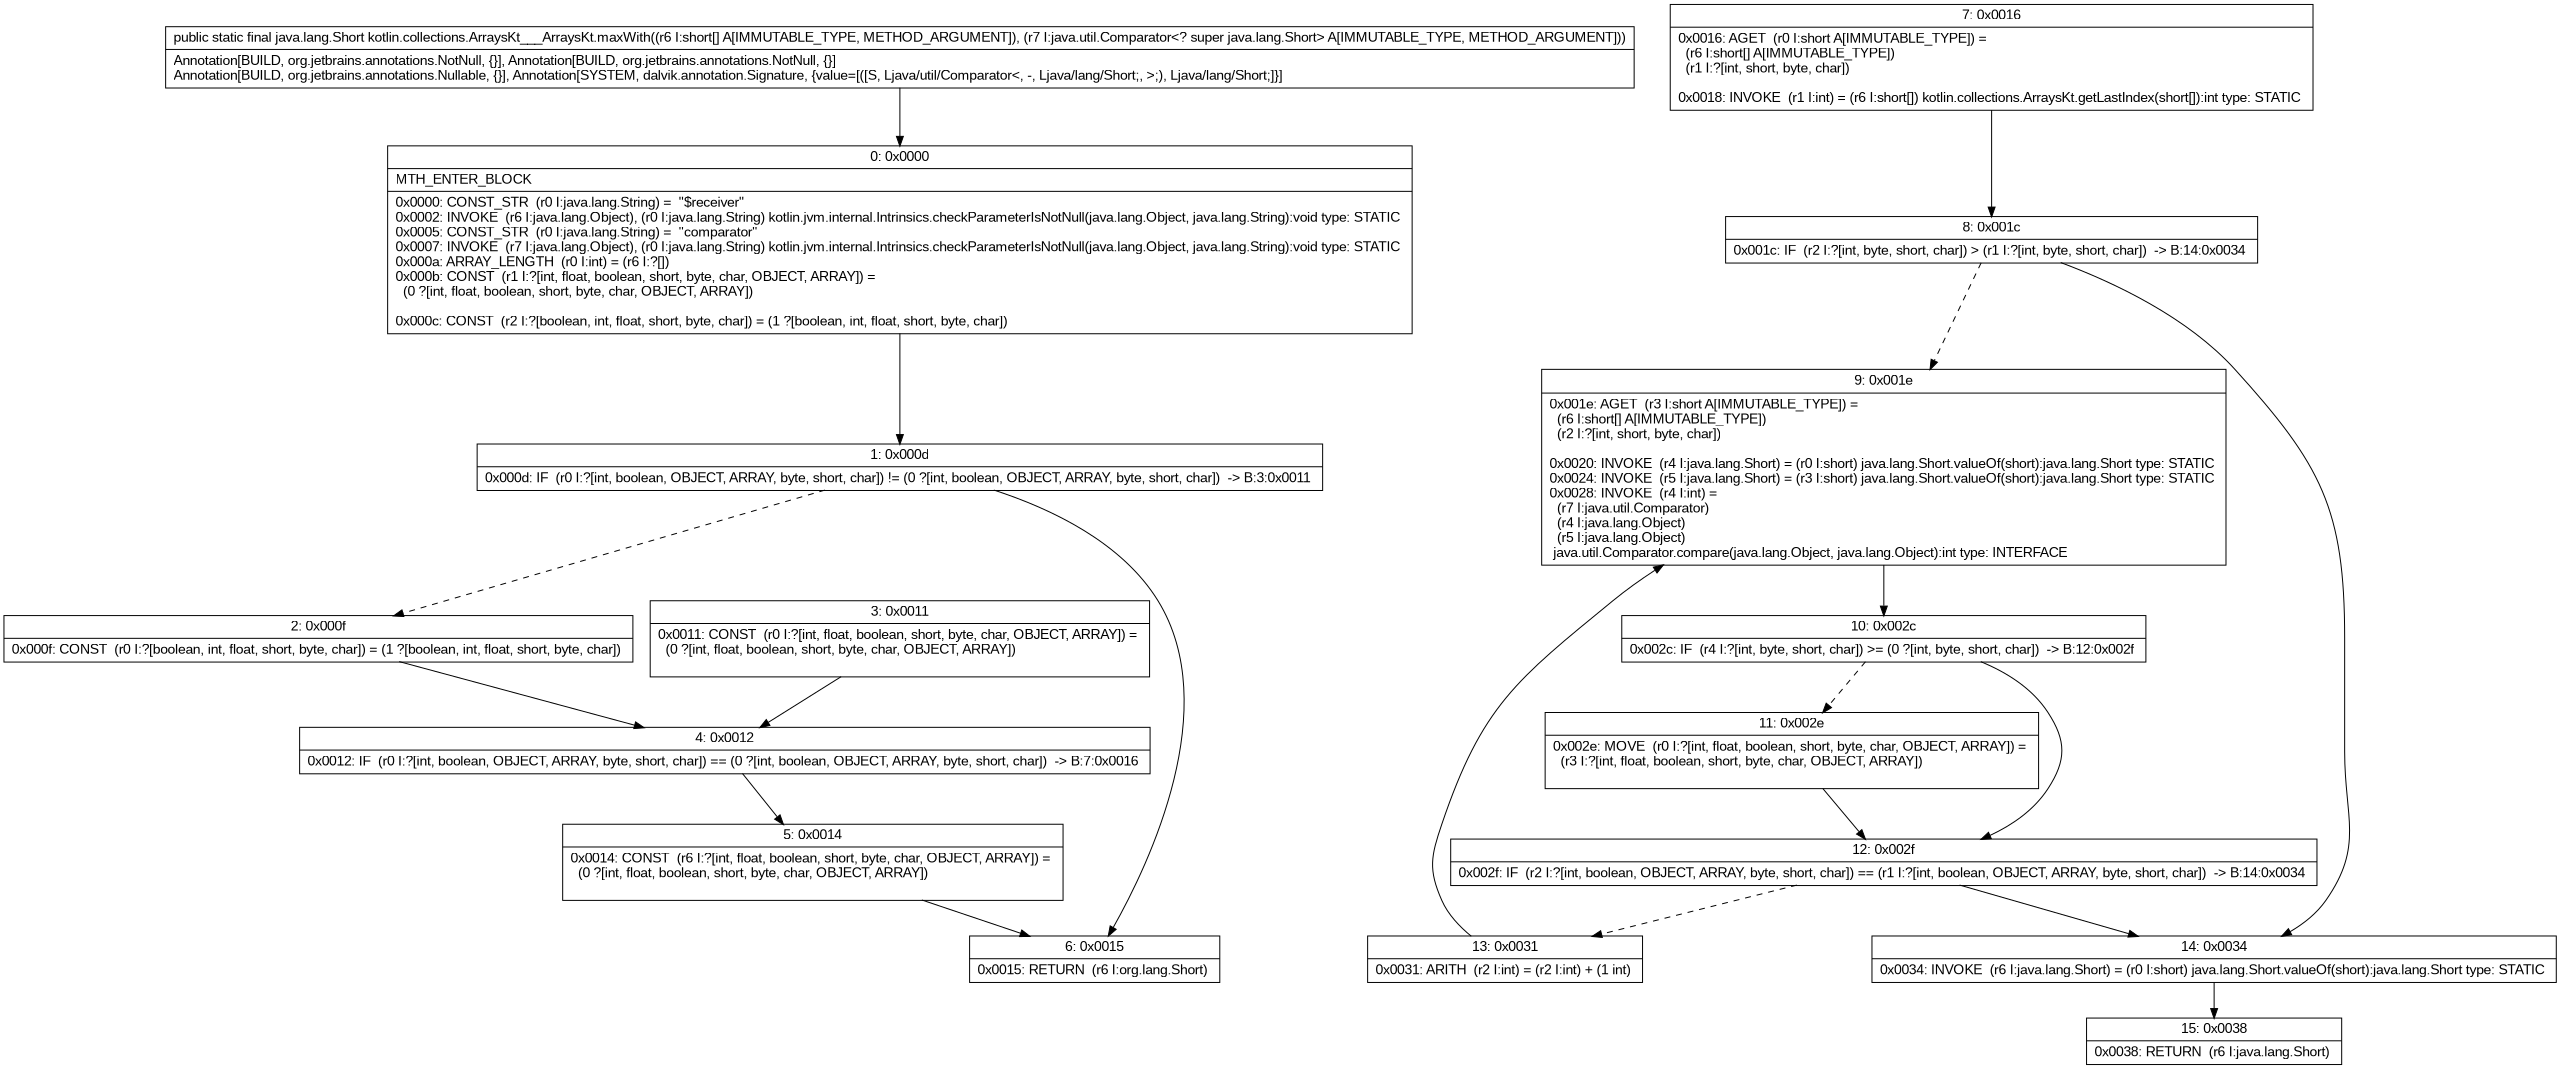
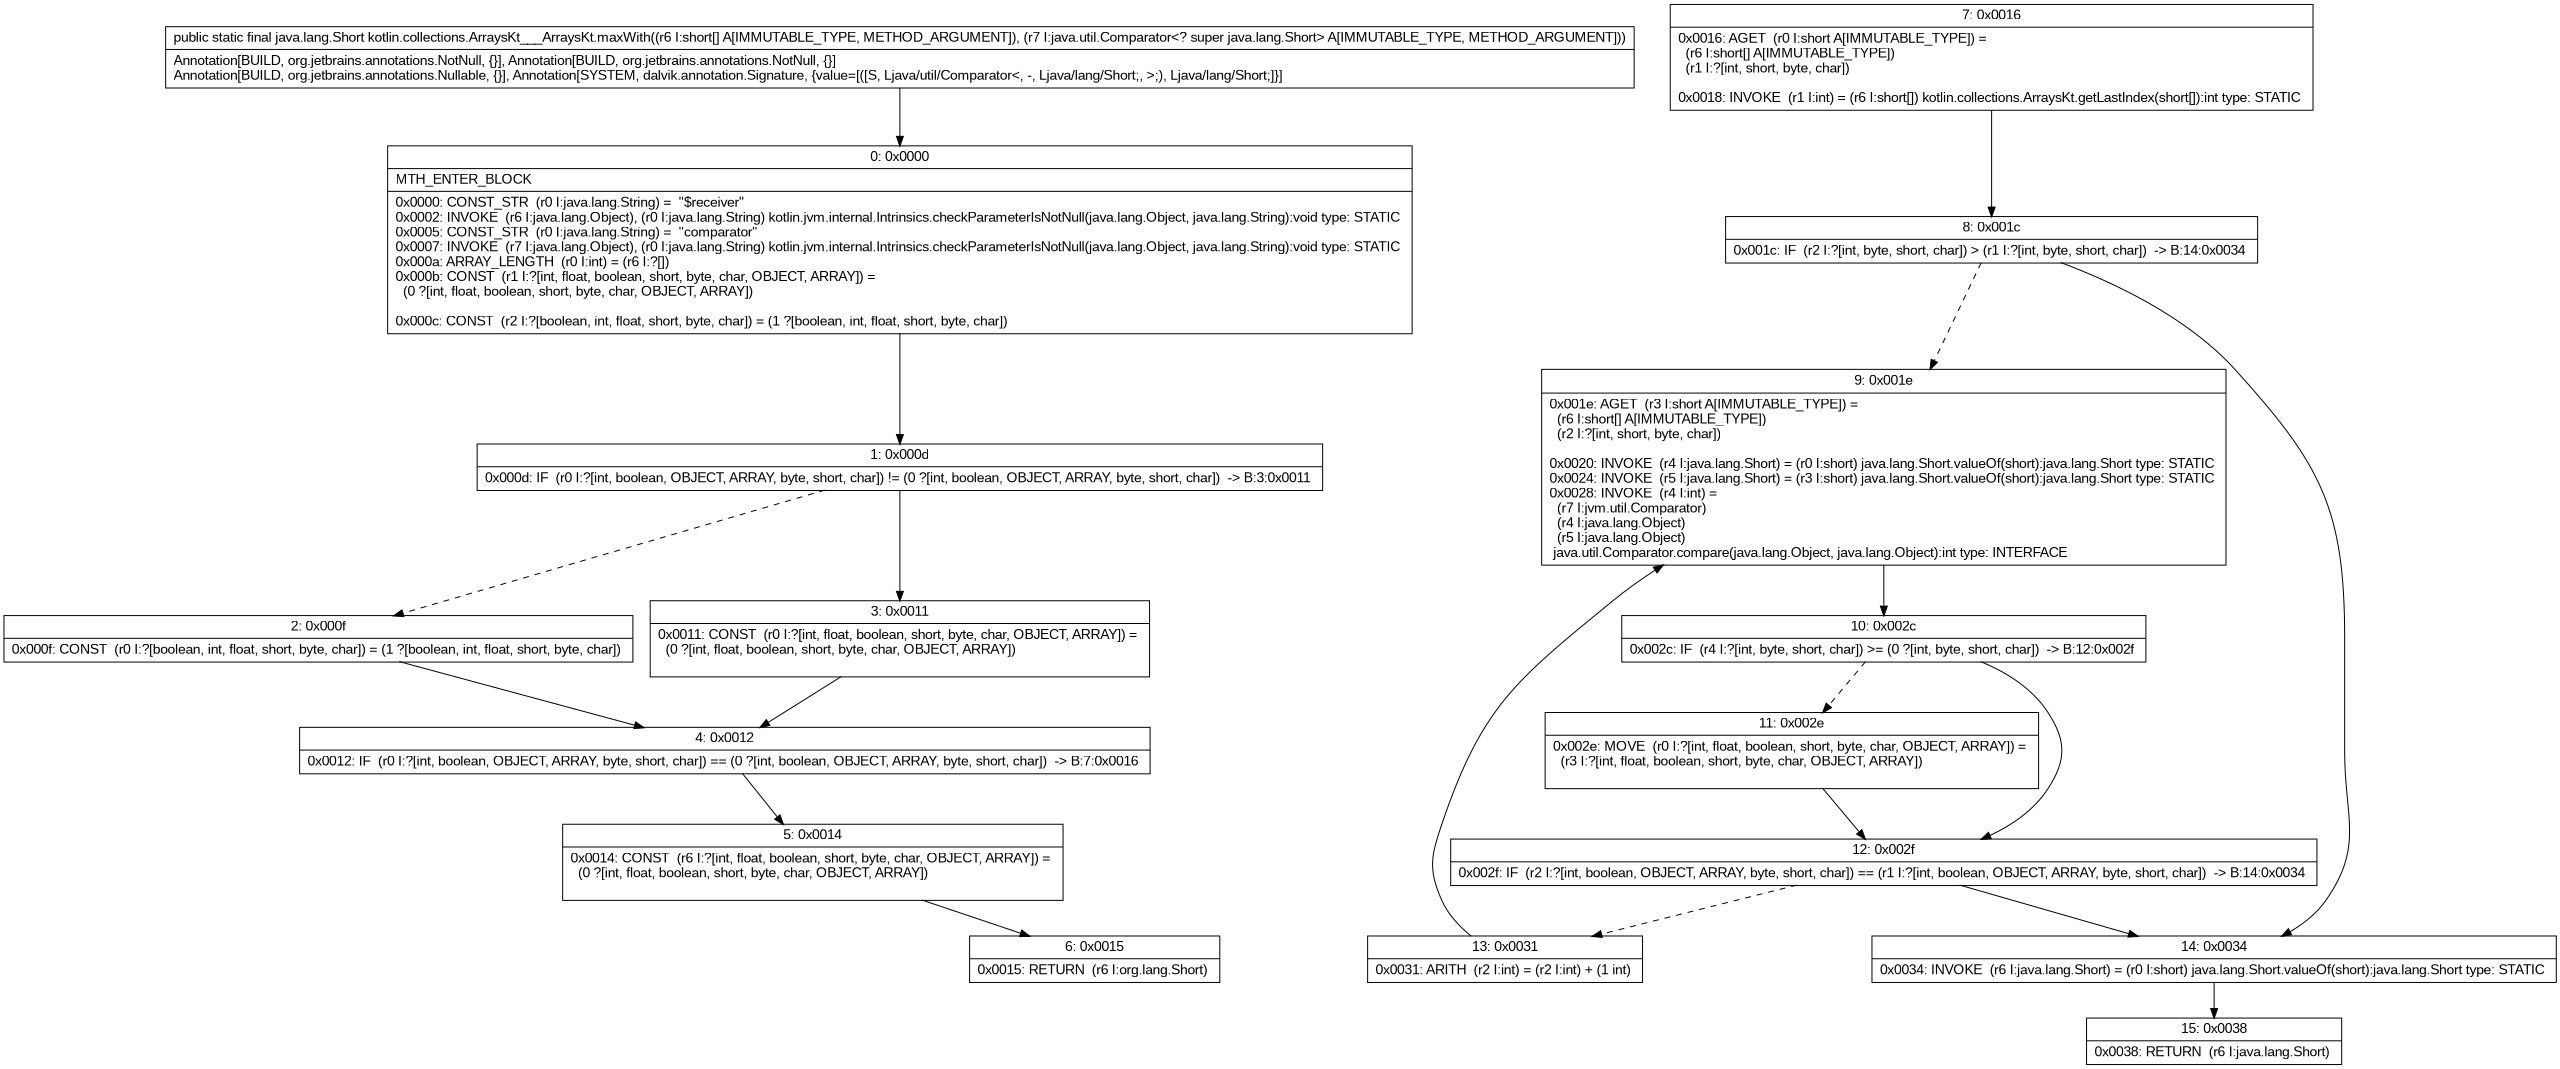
  digraph {
    fontname="Liberation Sans"
    node [fontname="Liberation Sans" shape=record]
    edge [fontname="Liberation Sans"]
    n1 [label="{0\:\ 0x0000|MTH_ENTER_BLOCK\l|0x0000: CONST_STR  (r0 I:java.lang.String) =  \"$receiver\" \l0x0002: INVOKE  (r6 I:java.lang.Object), (r0 I:java.lang.String) kotlin.jvm.internal.Intrinsics.checkParameterIsNotNull(java.lang.Object, java.lang.String):void type: STATIC \l0x0005: CONST_STR  (r0 I:java.lang.String) =  \"comparator\" \l0x0007: INVOKE  (r7 I:java.lang.Object), (r0 I:java.lang.String) kotlin.jvm.internal.Intrinsics.checkParameterIsNotNull(java.lang.Object, java.lang.String):void type: STATIC \l0x000a: ARRAY_LENGTH  (r0 I:int) = (r6 I:?[]) \l0x000b: CONST  (r1 I:?[int, float, boolean, short, byte, char, OBJECT, ARRAY]) = \l  (0 ?[int, float, boolean, short, byte, char, OBJECT, ARRAY])\l \l0x000c: CONST  (r2 I:?[boolean, int, float, short, byte, char]) = (1 ?[boolean, int, float, short, byte, char]) \l}"]
    n2 [label="{1\:\ 0x000d|0x000d: IF  (r0 I:?[int, boolean, OBJECT, ARRAY, byte, short, char]) != (0 ?[int, boolean, OBJECT, ARRAY, byte, short, char])  \-\> B:3:0x0011 \l}"]
    n3 [label="{2\:\ 0x000f|0x000f: CONST  (r0 I:?[boolean, int, float, short, byte, char]) = (1 ?[boolean, int, float, short, byte, char]) \l}"]
    n4 [label="{3\:\ 0x0011|0x0011: CONST  (r0 I:?[int, float, boolean, short, byte, char, OBJECT, ARRAY]) = \l  (0 ?[int, float, boolean, short, byte, char, OBJECT, ARRAY])\l \l}"]
    n5 [label="{4\:\ 0x0012|0x0012: IF  (r0 I:?[int, boolean, OBJECT, ARRAY, byte, short, char]) == (0 ?[int, boolean, OBJECT, ARRAY, byte, short, char])  \-\> B:7:0x0016 \l}"]
    n6 [label="{5\:\ 0x0014|0x0014: CONST  (r6 I:?[int, float, boolean, short, byte, char, OBJECT, ARRAY]) = \l  (0 ?[int, float, boolean, short, byte, char, OBJECT, ARRAY])\l \l}"]
    n7 [label="{6\:\ 0x0015|0x0015: RETURN  (r6 I:org.lang.Short) \l}"]
    n8 [label="{7\:\ 0x0016|0x0016: AGET  (r0 I:short A[IMMUTABLE_TYPE]) = \l  (r6 I:short[] A[IMMUTABLE_TYPE])\l  (r1 I:?[int, short, byte, char])\l \l0x0018: INVOKE  (r1 I:int) = (r6 I:short[]) kotlin.collections.ArraysKt.getLastIndex(short[]):int type: STATIC \l}"]
    n9 [label="{8\:\ 0x001c|0x001c: IF  (r2 I:?[int, byte, short, char]) \> (r1 I:?[int, byte, short, char])  \-\> B:14:0x0034 \l}"]
-   n10 [label="{9\:\ 0x001e|0x001e: AGET  (r3 I:short A[IMMUTABLE_TYPE]) = \l  (r6 I:short[] A[IMMUTABLE_TYPE])\l  (r2 I:?[int, short, byte, char])\l \l0x0020: INVOKE  (r4 I:java.lang.Short) = (r0 I:short) java.lang.Short.valueOf(short):java.lang.Short type: STATIC \l0x0024: INVOKE  (r5 I:java.lang.Short) = (r3 I:short) java.lang.Short.valueOf(short):java.lang.Short type: STATIC \l0x0028: INVOKE  (r4 I:int) = \l  (r7 I:java.util.Comparator)\l  (r4 I:java.lang.Object)\l  (r5 I:java.lang.Object)\l java.util.Comparator.compare(java.lang.Object, java.lang.Object):int type: INTERFACE \l}"]
+   n10 [label="{9\:\ 0x001e|0x001e: AGET  (r3 I:short A[IMMUTABLE_TYPE]) = \l  (r6 I:short[] A[IMMUTABLE_TYPE])\l  (r2 I:?[int, short, byte, char])\l \l0x0020: INVOKE  (r4 I:java.lang.Short) = (r0 I:short) java.lang.Short.valueOf(short):java.lang.Short type: STATIC \l0x0024: INVOKE  (r5 I:java.lang.Short) = (r3 I:short) java.lang.Short.valueOf(short):java.lang.Short type: STATIC \l0x0028: INVOKE  (r4 I:int) = \l  (r7 I:jvm.util.Comparator)\l  (r4 I:java.lang.Object)\l  (r5 I:java.lang.Object)\l java.util.Comparator.compare(java.lang.Object, java.lang.Object):int type: INTERFACE \l}"]
    n11 [label="{14\:\ 0x0034|0x0034: INVOKE  (r6 I:java.lang.Short) = (r0 I:short) java.lang.Short.valueOf(short):java.lang.Short type: STATIC \l}"]
    n12 [label="{10\:\ 0x002c|0x002c: IF  (r4 I:?[int, byte, short, char]) \>= (0 ?[int, byte, short, char])  \-\> B:12:0x002f \l}"]
    n13 [label="{15\:\ 0x0038|0x0038: RETURN  (r6 I:java.lang.Short) \l}"]
    n14 [label="{11\:\ 0x002e|0x002e: MOVE  (r0 I:?[int, float, boolean, short, byte, char, OBJECT, ARRAY]) = \l  (r3 I:?[int, float, boolean, short, byte, char, OBJECT, ARRAY])\l \l}"]
    n15 [label="{12\:\ 0x002f|0x002f: IF  (r2 I:?[int, boolean, OBJECT, ARRAY, byte, short, char]) == (r1 I:?[int, boolean, OBJECT, ARRAY, byte, short, char])  \-\> B:14:0x0034 \l}"]
    n16 [label="{13\:\ 0x0031|0x0031: ARITH  (r2 I:int) = (r2 I:int) + (1 int) \l}"]
    n17 [label="{public static final java.lang.Short kotlin.collections.ArraysKt___ArraysKt.maxWith((r6 I:short[] A[IMMUTABLE_TYPE, METHOD_ARGUMENT]), (r7 I:java.util.Comparator\<? super java.lang.Short\> A[IMMUTABLE_TYPE, METHOD_ARGUMENT]))  | Annotation[BUILD, org.jetbrains.annotations.NotNull, \{\}], Annotation[BUILD, org.jetbrains.annotations.NotNull, \{\}]\lAnnotation[BUILD, org.jetbrains.annotations.Nullable, \{\}], Annotation[SYSTEM, dalvik.annotation.Signature, \{value=[([S, Ljava\/util\/Comparator\<, \-, Ljava\/lang\/Short;, \>;), Ljava\/lang\/Short;]\}]\l}"]
    n1 -> n2
    n2 -> n3 [style=dashed]
-   n2 -> n7
+   n2 -> n4
    n3 -> n5
    n4 -> n5
    n5 -> n6 [style=solid]
    n6 -> n7
    n8 -> n9
    n9 -> n10 [style=dashed]
    n9 -> n11
    n10 -> n12
    n11 -> n13
    n12 -> n14 [style=dashed]
    n12 -> n15
    n14 -> n15
    n15 -> n11
    n15 -> n16 [style=dashed]
    n16 -> n10
    n17 -> n1
  }
